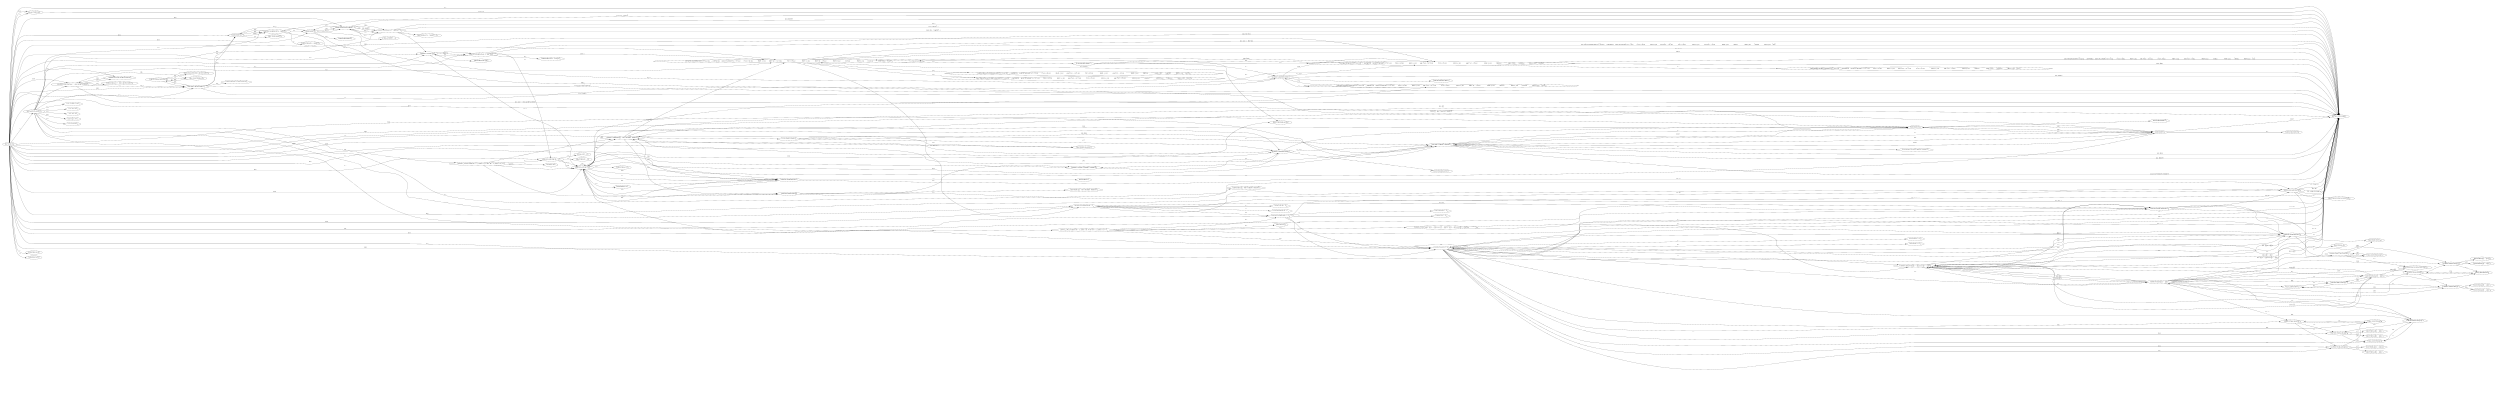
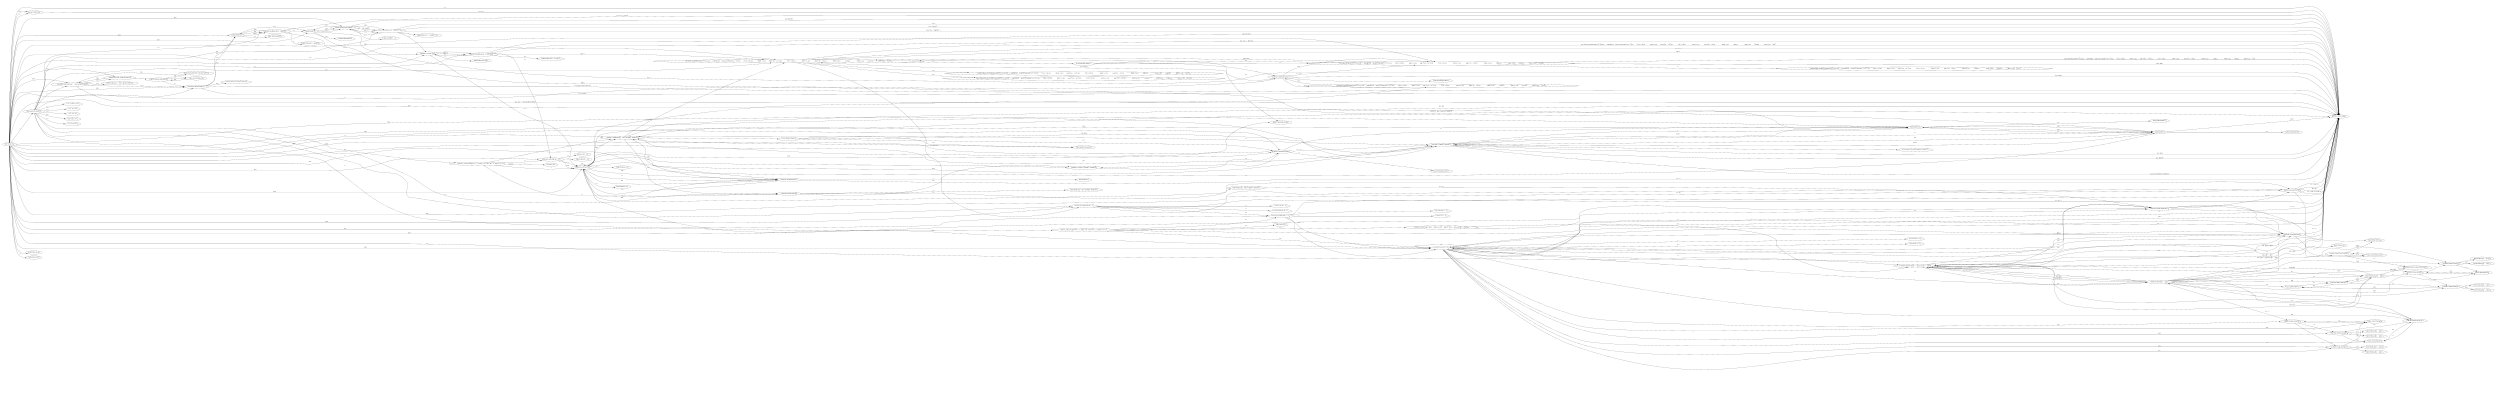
  digraph {
    fontname="Comic Neue"
    rankdir=LR
    node [fontname="Comic Neue"]
    edge [fontname="Comic Neue"]
    n1 [label=<(METHOD,main)<SUB>1</SUB>>]
    n2 [label=<(PARAM,String[] args)<SUB>1</SUB>>]
    n3 [label=<(BLOCK,&lt;empty&gt;,&lt;empty&gt;)<SUB>1</SUB>>]
    n4 [label=<(&lt;operator&gt;.assignment,ANY r = new Scanner(System.in))<SUB>2</SUB>>]
    n5 [label=<(&lt;operator&gt;.alloc,new Scanner(System.in))<SUB>2</SUB>>]
    n6 [label=<(&lt;init&gt;,new Scanner(System.in))<SUB>2</SUB>>]
    n7 [label=<(nextInt,nextInt())<SUB>3</SUB>>]
    n8 [label=<(&lt;operator&gt;.subtraction,r.nextInt() - 1)<SUB>4</SUB>>]
    n9 [label=<(nextInt,nextInt())<SUB>4</SUB>>]
    n10 [label=<(&lt;operator&gt;.alloc,new T[N])>]
    n11 [label=<(&lt;operator&gt;.assignment,int i = 0)<SUB>7</SUB>>]
    n12 [label=<(&lt;operator&gt;.lessThan,i &lt; N)<SUB>7</SUB>>]
    n13 [label=<(&lt;operator&gt;.postIncrement,i++)<SUB>7</SUB>>]
    n14 [label=<(&lt;operator&gt;.assignment,a[i] = new T(r.nextInt(), r.nextInt()))<SUB>8</SUB>>]
    n15 [label=<(&lt;operator&gt;.assignment,&lt;empty&gt;)>]
    n16 [label=<(&lt;init&gt;,new T(r.nextInt(), r.nextInt()))<SUB>8</SUB>>]
    n17 [label=<(nextInt,nextInt())<SUB>8</SUB>>]
    n18 [label=<(nextInt,nextInt())<SUB>8</SUB>>]
    n19 [label=<(IDENTIFIER,$obj1,&lt;empty&gt;)>]
    n20 [label=<(sort,sort(a, new Comparator&lt;T&gt;() {\012\012    @Override\012    public int compare(T x, T y) {\012        if (x.p &gt; y.p)\012            return -1;\012        else if (x.p == y.p) {\012            if (x.t &lt; y.t)\012                return -1;\012            else if (x.t == y.t)\012                return 0;\012            else\012                return 1;\012        } else\012            return 1;\012    }\012}))<SUB>10</SUB>>]
    n21 [label=<(&lt;operator&gt;.assignment,&lt;empty&gt;)>]
    n22 [label=<(&lt;init&gt;,new Comparator&lt;T&gt;() {\012\012    @Override\012    public int compare(T x, T y) {\012        if (x.p &gt; y.p)\012            return -1;\012        else if (x.p == y.p) {\012            if (x.t &lt; y.t)\012                return -1;\012            else if (x.t == y.t)\012                return 0;\012            else\012                return 1;\012        } else\012            return 1;\012    }\012})<SUB>10</SUB>>]
    n23 [label=<(IDENTIFIER,$obj2,&lt;empty&gt;)>]
    n24 [label=<(&lt;operator&gt;.assignment,int ret = 0)<SUB>23</SUB>>]
    n25 [label=<(&lt;operator&gt;.assignment,int i = 0)<SUB>24</SUB>>]
    n26 [label=<(&lt;operator&gt;.lessThan,i &lt; N)<SUB>24</SUB>>]
    n27 [label=<(&lt;operator&gt;.postIncrement,i++)<SUB>24</SUB>>]
    n28 [label=<(&lt;operator&gt;.postIncrement,ret++)<SUB>25</SUB>>]
    n29 [label=<(println,System.out.println(ret))<SUB>27</SUB>>]
    n30 [label=<(MODIFIER,PUBLIC)>]
    n31 [label=<(MODIFIER,STATIC)>]
    n32 [label=<(METHOD_RETURN,void)<SUB>1</SUB>>]
    n33 [label=<(LOCAL,Scanner r: ANY)<SUB>2</SUB>>]
    n34 [label=<(LOCAL,int N: int)<SUB>3</SUB>>]
    n35 [label=<(&lt;operator&gt;.assignment,int N = nextInt())<SUB>3</SUB>>]
    n36 [label=<(LOCAL,int K: int)<SUB>4</SUB>>]
    n37 [label=<(&lt;operator&gt;.assignment,int K = r.nextInt() - 1)<SUB>4</SUB>>]
    n38 [label=<(LOCAL,T[] a: ANY)<SUB>6</SUB>>]
    n39 [label=<(&lt;operator&gt;.assignment,ANY a = new T[N])<SUB>6</SUB>>]
    n40 [label=<(CONTROL_STRUCTURE,for (int i = 0; Some(i &lt; N); i++),for (int i = 0; Some(i &lt; N); i++))<SUB>7</SUB>>]
    n41 [label=<(LOCAL,int ret: int)<SUB>23</SUB>>]
    n42 [label=<(CONTROL_STRUCTURE,for (int i = 0; Some(i &lt; N); i++),for (int i = 0; Some(i &lt; N); i++))<SUB>24</SUB>>]
    n43 [label=<(IDENTIFIER,r,ANY r = new Scanner(System.in))<SUB>2</SUB>>]
    n44 [label=<(FIELD_IDENTIFIER,in,in)<SUB>2</SUB>>]
    n45 [label=<(IDENTIFIER,r,new Scanner(System.in))<SUB>2</SUB>>]
    n46 [label=<(&lt;operator&gt;.fieldAccess,System.in)<SUB>2</SUB>>]
    n47 [label=<(IDENTIFIER,r,nextInt())<SUB>3</SUB>>]
    n48 [label=<(LITERAL,1,r.nextInt() - 1)<SUB>4</SUB>>]
    n49 [label=<(IDENTIFIER,r,nextInt())<SUB>4</SUB>>]
    n50 [label=<(IDENTIFIER,N,new T[N])<SUB>6</SUB>>]
    n51 [label=<(IDENTIFIER,i,int i = 0)<SUB>7</SUB>>]
    n52 [label=<(LITERAL,0,int i = 0)<SUB>7</SUB>>]
    n53 [label=<(IDENTIFIER,i,i &lt; N)<SUB>7</SUB>>]
    n54 [label=<(IDENTIFIER,N,i &lt; N)<SUB>7</SUB>>]
    n55 [label=<(&lt;operator&gt;.indexAccess,a[i])<SUB>8</SUB>>]
    n56 [label=<(&lt;operator&gt;.alloc,new T(r.nextInt(), r.nextInt()))<SUB>8</SUB>>]
    n57 [label=<(&lt;operator&gt;.alloc,new Comparator&lt;T&gt;() {\012\012    @Override\012    public int compare(T x, T y) {\012        if (x.p &gt; y.p)\012            return -1;\012        else if (x.p == y.p) {\012            if (x.t &lt; y.t)\012                return -1;\012            else if (x.t == y.t)\012                return 0;\012            else\012                return 1;\012        } else\012            return 1;\012    }\012})<SUB>10</SUB>>]
    n58 [label=<(IDENTIFIER,i,i++)<SUB>7</SUB>>]
    n59 [label=<(BLOCK,&lt;empty&gt;,&lt;empty&gt;)<SUB>8</SUB>>]
    n60 [label=<(IDENTIFIER,$obj1,&lt;empty&gt;)>]
    n61 [label=<(IDENTIFIER,$obj1,new T(r.nextInt(), r.nextInt()))>]
    n62 [label=<(IDENTIFIER,r,nextInt())<SUB>8</SUB>>]
    n63 [label=<(IDENTIFIER,r,nextInt())<SUB>8</SUB>>]
    n64 [label=<(IDENTIFIER,Arrays,sort(a, new Comparator&lt;T&gt;() {\012\012    @Override\012    public int compare(T x, T y) {\012        if (x.p &gt; y.p)\012            return -1;\012        else if (x.p == y.p) {\012            if (x.t &lt; y.t)\012                return -1;\012            else if (x.t == y.t)\012                return 0;\012            else\012                return 1;\012        } else\012            return 1;\012    }\012}))<SUB>10</SUB>>]
    n65 [label=<(IDENTIFIER,a,sort(a, new Comparator&lt;T&gt;() {\012\012    @Override\012    public int compare(T x, T y) {\012        if (x.p &gt; y.p)\012            return -1;\012        else if (x.p == y.p) {\012            if (x.t &lt; y.t)\012                return -1;\012            else if (x.t == y.t)\012                return 0;\012            else\012                return 1;\012        } else\012            return 1;\012    }\012}))<SUB>10</SUB>>]
    n66 [label=<(BLOCK,&lt;empty&gt;,&lt;empty&gt;)<SUB>10</SUB>>]
    n67 [label=<(IDENTIFIER,$obj2,&lt;empty&gt;)>]
    n68 [label=<(IDENTIFIER,$obj2,new Comparator&lt;T&gt;() {\012\012    @Override\012    public int compare(T x, T y) {\012        if (x.p &gt; y.p)\012            return -1;\012        else if (x.p == y.p) {\012            if (x.t &lt; y.t)\012                return -1;\012            else if (x.t == y.t)\012                return 0;\012            else\012                return 1;\012        } else\012            return 1;\012    }\012})>]
    n69 [label=<(IDENTIFIER,ret,int ret = 0)<SUB>23</SUB>>]
    n70 [label=<(LITERAL,0,int ret = 0)<SUB>23</SUB>>]
    n71 [label=<(IDENTIFIER,i,int i = 0)<SUB>24</SUB>>]
    n72 [label=<(LITERAL,0,int i = 0)<SUB>24</SUB>>]
    n73 [label=<(IDENTIFIER,i,i &lt; N)<SUB>24</SUB>>]
    n74 [label=<(IDENTIFIER,N,i &lt; N)<SUB>24</SUB>>]
    n75 [label=<(&lt;operator&gt;.logicalAnd,a[i].p == a[K].p &amp;&amp; a[i].t == a[K].t)<SUB>25</SUB>>]
    n76 [label=<(&lt;operator&gt;.equals,a[i].p == a[K].p)<SUB>25</SUB>>]
    n77 [label=<(&lt;operator&gt;.fieldAccess,a[i].p)<SUB>25</SUB>>]
    n78 [label=<(&lt;operator&gt;.indexAccess,a[i])<SUB>25</SUB>>]
    n79 [label=<(FIELD_IDENTIFIER,p,p)<SUB>25</SUB>>]
    n80 [label=<(&lt;operator&gt;.fieldAccess,a[K].p)<SUB>25</SUB>>]
    n81 [label=<(&lt;operator&gt;.indexAccess,a[K])<SUB>25</SUB>>]
    n82 [label=<(FIELD_IDENTIFIER,p,p)<SUB>25</SUB>>]
    n83 [label=<(FIELD_IDENTIFIER,out,out)<SUB>27</SUB>>]
    n84 [label=<(IDENTIFIER,i,i++)<SUB>24</SUB>>]
    n85 [label=<(IDENTIFIER,ret,ret++)<SUB>25</SUB>>]
    n86 [label=<(&lt;operator&gt;.fieldAccess,System.out)<SUB>27</SUB>>]
-   n87 [label=<(IDENTIFIER,ret,System.out.println(ret))<SUB>27</SUB>>]
    n88 [label=<(IDENTIFIER,N,int N = nextInt())<SUB>3</SUB>>]
    n89 [label=<(IDENTIFIER,K,int K = r.nextInt() - 1)<SUB>4</SUB>>]
    n90 [label=<(IDENTIFIER,a,ANY a = new T[N])<SUB>6</SUB>>]
    n91 [label=<(LOCAL,int i: int)<SUB>7</SUB>>]
    n92 [label=<(LOCAL,int i: int)<SUB>24</SUB>>]
    n93 [label=<(CONTROL_STRUCTURE,if (a[i].p == a[K].p &amp;&amp; a[i].t == a[K].t),if (a[i].p == a[K].p &amp;&amp; a[i].t == a[K].t))<SUB>25</SUB>>]
    n94 [label=<(IDENTIFIER,System,new Scanner(System.in))<SUB>2</SUB>>]
    n95 [label=<(IDENTIFIER,a,a[i] = new T(r.nextInt(), r.nextInt()))<SUB>8</SUB>>]
    n96 [label=<(IDENTIFIER,i,a[i] = new T(r.nextInt(), r.nextInt()))<SUB>8</SUB>>]
    n97 [label=<(&lt;operator&gt;.equals,a[i].t == a[K].t)<SUB>25</SUB>>]
    n98 [label=<(&lt;operator&gt;.fieldAccess,a[i].t)<SUB>25</SUB>>]
    n99 [label=<(&lt;operator&gt;.indexAccess,a[i])<SUB>25</SUB>>]
    n100 [label=<(FIELD_IDENTIFIER,t,t)<SUB>25</SUB>>]
    n101 [label=<(&lt;operator&gt;.fieldAccess,a[K].t)<SUB>25</SUB>>]
    n102 [label=<(&lt;operator&gt;.indexAccess,a[K])<SUB>25</SUB>>]
    n103 [label=<(FIELD_IDENTIFIER,t,t)<SUB>25</SUB>>]
    n104 [label=<(IDENTIFIER,a,a[i].p == a[K].p)<SUB>25</SUB>>]
    n105 [label=<(IDENTIFIER,i,a[i].p == a[K].p)<SUB>25</SUB>>]
    n106 [label=<(IDENTIFIER,a,a[i].p == a[K].p)<SUB>25</SUB>>]
    n107 [label=<(IDENTIFIER,K,a[i].p == a[K].p)<SUB>25</SUB>>]
    n108 [label=<(IDENTIFIER,System,System.out.println(ret))<SUB>27</SUB>>]
    n109 [label=<(IDENTIFIER,a,a[i].t == a[K].t)<SUB>25</SUB>>]
    n110 [label=<(IDENTIFIER,i,a[i].t == a[K].t)<SUB>25</SUB>>]
    n111 [label=<(IDENTIFIER,a,a[i].t == a[K].t)<SUB>25</SUB>>]
    n112 [label=<(IDENTIFIER,K,a[i].t == a[K].t)<SUB>25</SUB>>]
    n1 -> n2 [label="AST: "]
    n1 -> n2 [label="DDG: "]
    n1 -> n3 [label="AST: "]
    n1 -> n4 [label="DDG: "]
    n1 -> n5 [label="CFG: "]
    n1 -> n6 [label="DDG: "]
    n1 -> n7 [label="DDG: "]
    n1 -> n8 [label="DDG: "]
    n1 -> n9 [label="DDG: "]
    n1 -> n10 [label="DDG: "]
    n1 -> n11 [label="DDG: "]
    n1 -> n12 [label="DDG: "]
    n1 -> n13 [label="DDG: "]
    n1 -> n14 [label="DDG: "]
    n1 -> n15 [label="DDG: "]
    n1 -> n16 [label="DDG: "]
    n1 -> n17 [label="DDG: "]
    n1 -> n18 [label="DDG: "]
    n1 -> n19 [label="DDG: "]
    n1 -> n20 [label="DDG: "]
    n1 -> n21 [label="DDG: "]
    n1 -> n22 [label="DDG: "]
    n1 -> n23 [label="DDG: "]
    n1 -> n24 [label="DDG: "]
    n1 -> n25 [label="DDG: "]
    n1 -> n26 [label="DDG: "]
    n1 -> n27 [label="DDG: "]
    n1 -> n28 [label="DDG: "]
    n1 -> n29 [label="DDG: "]
    n1 -> n30 [label="AST: "]
    n1 -> n31 [label="AST: "]
    n1 -> n32 [label="AST: "]
    n2 -> n32 [label="DDG: args"]
    n3 -> n4 [label="AST: "]
    n3 -> n6 [label="AST: "]
    n3 -> n20 [label="AST: "]
    n3 -> n24 [label="AST: "]
    n3 -> n29 [label="AST: "]
    n3 -> n33 [label="AST: "]
    n3 -> n34 [label="AST: "]
    n3 -> n35 [label="AST: "]
    n3 -> n36 [label="AST: "]
    n3 -> n37 [label="AST: "]
    n3 -> n38 [label="AST: "]
    n3 -> n39 [label="AST: "]
    n3 -> n40 [label="AST: "]
    n3 -> n41 [label="AST: "]
    n3 -> n42 [label="AST: "]
    n4 -> n5 [label="AST: "]
    n4 -> n6 [label="DDG: r"]
    n4 -> n32 [label="DDG: ANY r = new Scanner(System.in)"]
    n4 -> n43 [label="AST: "]
    n4 -> n44 [label="CFG: "]
    n5 -> n4 [label="CFG: "]
    n6 -> n7 [label="CFG: "]
    n6 -> n7 [label="DDG: r"]
    n6 -> n32 [label="DDG: System.in"]
    n6 -> n32 [label="DDG: new Scanner(System.in)"]
    n6 -> n45 [label="AST: "]
-   n6 -> n46 [label="AST: "]
+   n5 -> n46 [label="AST: "]
    n7 -> n9 [label="DDG: r"]
    n7 -> n35 [label="CFG: "]
    n7 -> n35 [label="DDG: r"]
    n7 -> n47 [label="AST: "]
    n8 -> n9 [label="AST: "]
    n8 -> n32 [label="DDG: nextInt()"]
    n8 -> n37 [label="CFG: "]
    n8 -> n37 [label="DDG: nextInt()"]
    n8 -> n37 [label="DDG: 1"]
    n8 -> n48 [label="AST: "]
    n9 -> n8 [label="CFG: "]
    n9 -> n8 [label="DDG: r"]
    n9 -> n17 [label="DDG: r"]
    n9 -> n32 [label="DDG: r"]
    n9 -> n49 [label="AST: "]
    n10 -> n12 [label="DDG: N"]
    n10 -> n39 [label="CFG: "]
    n10 -> n39 [label="DDG: N"]
    n10 -> n50 [label="AST: "]
    n11 -> n12 [label="CFG: "]
    n11 -> n12 [label="DDG: i"]
    n11 -> n51 [label="AST: "]
    n11 -> n52 [label="AST: "]
    n12 -> n12 [label="CDG: "]
    n12 -> n13 [label="DDG: i"]
    n12 -> n13 [label="CDG: "]
    n12 -> n14 [label="CDG: "]
    n12 -> n15 [label="CDG: "]
    n12 -> n16 [label="CDG: "]
    n12 -> n17 [label="CDG: "]
    n12 -> n18 [label="CDG: "]
    n12 -> n26 [label="DDG: N"]
    n12 -> n53 [label="AST: "]
    n12 -> n54 [label="AST: "]
    n12 -> n55 [label="CFG: "]
    n12 -> n55 [label="CDG: "]
    n12 -> n56 [label="CDG: "]
    n12 -> n57 [label="CFG: "]
    n13 -> n12 [label="CFG: "]
    n13 -> n12 [label="DDG: i"]
    n13 -> n32 [label="DDG: i++"]
    n13 -> n58 [label="AST: "]
    n14 -> n13 [label="CFG: "]
    n14 -> n20 [label="DDG: a[i]"]
    n14 -> n32 [label="DDG: a[i]"]
    n14 -> n32 [label="DDG: a[i] = new T(r.nextInt(), r.nextInt())"]
    n14 -> n55 [label="AST: "]
    n14 -> n59 [label="AST: "]
    n15 -> n14 [label="DDG: &lt;empty&gt;"]
    n15 -> n16 [label="DDG: $obj1"]
    n15 -> n17 [label="CFG: "]
    n15 -> n56 [label="AST: "]
    n15 -> n60 [label="AST: "]
    n16 -> n14 [label="CFG: "]
    n16 -> n14 [label="DDG: $obj1"]
    n16 -> n17 [label="AST: "]
    n16 -> n18 [label="AST: "]
    n16 -> n32 [label="DDG: $obj1"]
    n16 -> n32 [label="DDG: nextInt()"]
    n16 -> n32 [label="DDG: new T(r.nextInt(), r.nextInt())"]
    n16 -> n61 [label="AST: "]
    n17 -> n16 [label="DDG: r"]
    n17 -> n18 [label="CFG: "]
    n17 -> n18 [label="DDG: r"]
    n17 -> n62 [label="AST: "]
    n18 -> n16 [label="CFG: "]
    n18 -> n16 [label="DDG: r"]
    n18 -> n17 [label="DDG: r"]
    n18 -> n32 [label="DDG: r"]
    n18 -> n63 [label="AST: "]
    n20 -> n24 [label="CFG: "]
    n20 -> n32 [label="DDG: a"]
    n20 -> n32 [label="DDG: sort(a, new Comparator&lt;T&gt;() {\012\012    @Override\012    public int compare(T x, T y) {\012        if (x.p &gt; y.p)\012            return -1;\012        else if (x.p == y.p) {\012            if (x.t &lt; y.t)\012                return -1;\012            else if (x.t == y.t)\012                return 0;\012            else\012                return 1;\012        } else\012            return 1;\012    }\012})"]
    n20 -> n32 [label="DDG: Arrays"]
    n20 -> n64 [label="AST: "]
    n20 -> n65 [label="AST: "]
    n20 -> n66 [label="AST: "]
    n21 -> n20 [label="DDG: &lt;empty&gt;"]
    n21 -> n22 [label="CFG: "]
    n21 -> n22 [label="DDG: $obj2"]
    n21 -> n32 [label="DDG: &lt;empty&gt;"]
    n21 -> n57 [label="AST: "]
    n21 -> n67 [label="AST: "]
    n22 -> n20 [label="CFG: "]
    n22 -> n20 [label="DDG: $obj2"]
    n22 -> n32 [label="DDG: $obj2"]
    n22 -> n32 [label="DDG: new Comparator&lt;T&gt;() {\012\012    @Override\012    public int compare(T x, T y) {\012        if (x.p &gt; y.p)\012            return -1;\012        else if (x.p == y.p) {\012            if (x.t &lt; y.t)\012                return -1;\012            else if (x.t == y.t)\012                return 0;\012            else\012                return 1;\012        } else\012            return 1;\012    }\012}"]
    n22 -> n68 [label="AST: "]
    n24 -> n25 [label="CFG: "]
-   n24 -> n28 [label="DDG: ret"]
+   n95 -> n28 [label="DDG: ret"]
    n24 -> n29 [label="DDG: ret"]
    n24 -> n32 [label="DDG: int ret = 0"]
    n24 -> n69 [label="AST: "]
    n24 -> n70 [label="AST: "]
    n25 -> n26 [label="CFG: "]
    n25 -> n26 [label="DDG: i"]
    n25 -> n32 [label="DDG: int i = 0"]
    n25 -> n71 [label="AST: "]
    n25 -> n72 [label="AST: "]
    n26 -> n26 [label="CDG: "]
    n26 -> n27 [label="DDG: i"]
    n26 -> n27 [label="CDG: "]
    n26 -> n32 [label="DDG: i"]
    n26 -> n32 [label="DDG: N"]
    n26 -> n32 [label="DDG: i &lt; N"]
    n26 -> n73 [label="AST: "]
    n26 -> n74 [label="AST: "]
    n26 -> n75 [label="CDG: "]
    n26 -> n76 [label="CDG: "]
    n26 -> n77 [label="CDG: "]
    n26 -> n78 [label="CFG: "]
    n26 -> n78 [label="CDG: "]
    n26 -> n79 [label="CDG: "]
    n26 -> n80 [label="CDG: "]
    n26 -> n81 [label="CDG: "]
    n26 -> n82 [label="CDG: "]
    n26 -> n83 [label="CFG: "]
    n27 -> n26 [label="CFG: "]
    n27 -> n26 [label="DDG: i"]
    n27 -> n32 [label="DDG: i++"]
    n27 -> n84 [label="AST: "]
    n28 -> n27 [label="CFG: "]
    n28 -> n29 [label="DDG: ret"]
    n28 -> n32 [label="DDG: ret++"]
    n28 -> n85 [label="AST: "]
    n29 -> n32 [label="CFG: "]
    n29 -> n32 [label="DDG: System.out"]
    n29 -> n32 [label="DDG: ret"]
    n29 -> n32 [label="DDG: System.out.println(ret)"]
    n29 -> n86 [label="AST: "]
-   n29 -> n87 [label="AST: "]
    n35 -> n7 [label="AST: "]
    n35 -> n9 [label="CFG: "]
    n35 -> n10 [label="DDG: N"]
    n35 -> n32 [label="DDG: int N = nextInt()"]
    n35 -> n88 [label="AST: "]
    n37 -> n8 [label="AST: "]
    n37 -> n10 [label="CFG: "]
    n37 -> n32 [label="DDG: K"]
    n37 -> n32 [label="DDG: r.nextInt() - 1"]
    n37 -> n32 [label="DDG: int K = r.nextInt() - 1"]
    n37 -> n89 [label="AST: "]
    n39 -> n10 [label="AST: "]
    n39 -> n11 [label="CFG: "]
    n39 -> n20 [label="DDG: a"]
    n39 -> n32 [label="DDG: new T[N]"]
    n39 -> n32 [label="DDG: ANY a = new T[N]"]
    n39 -> n90 [label="AST: "]
    n40 -> n11 [label="AST: "]
    n40 -> n12 [label="AST: "]
    n40 -> n13 [label="AST: "]
    n40 -> n14 [label="AST: "]
    n40 -> n91 [label="AST: "]
    n42 -> n25 [label="AST: "]
    n42 -> n26 [label="AST: "]
    n42 -> n27 [label="AST: "]
    n42 -> n92 [label="AST: "]
    n42 -> n93 [label="AST: "]
    n44 -> n46 [label="CFG: "]
    n46 -> n6 [label="CFG: "]
    n46 -> n44 [label="AST: "]
    n46 -> n94 [label="AST: "]
    n55 -> n56 [label="CFG: "]
    n55 -> n95 [label="AST: "]
    n55 -> n96 [label="AST: "]
    n56 -> n15 [label="CFG: "]
    n57 -> n21 [label="CFG: "]
    n59 -> n15 [label="AST: "]
    n59 -> n16 [label="AST: "]
    n59 -> n19 [label="AST: "]
    n66 -> n21 [label="AST: "]
    n66 -> n22 [label="AST: "]
    n66 -> n23 [label="AST: "]
    n75 -> n27 [label="CFG: "]
    n75 -> n28 [label="CFG: "]
    n75 -> n28 [label="CDG: "]
    n75 -> n32 [label="DDG: a[i].p == a[K].p"]
    n75 -> n32 [label="DDG: a[i].t == a[K].t"]
    n75 -> n32 [label="DDG: a[i].p == a[K].p &amp;&amp; a[i].t == a[K].t"]
    n75 -> n76 [label="AST: "]
    n75 -> n97 [label="AST: "]
    n76 -> n32 [label="DDG: a[K].p"]
    n76 -> n75 [label="CFG: "]
    n76 -> n75 [label="DDG: a[i].p"]
    n76 -> n75 [label="DDG: a[K].p"]
    n76 -> n77 [label="DDG: ret"]
    n76 -> n80 [label="AST: "]
    n76 -> n97 [label="CDG: "]
    n76 -> n98 [label="CDG: "]
    n76 -> n99 [label="CFG: "]
    n76 -> n99 [label="CDG: "]
    n76 -> n100 [label="CDG: "]
    n76 -> n101 [label="CDG: "]
    n76 -> n102 [label="CDG: "]
    n76 -> n103 [label="CDG: "]
    n77 -> n78 [label="AST: "]
    n77 -> n79 [label="AST: "]
    n77 -> n81 [label="CFG: "]
    n78 -> n79 [label="CFG: "]
    n78 -> n104 [label="AST: "]
    n78 -> n105 [label="AST: "]
    n79 -> n77 [label="CFG: "]
    n80 -> n76 [label="CFG: "]
    n80 -> n81 [label="AST: "]
    n80 -> n82 [label="AST: "]
    n81 -> n82 [label="CFG: "]
    n81 -> n106 [label="AST: "]
    n81 -> n107 [label="AST: "]
    n82 -> n80 [label="CFG: "]
    n83 -> n86 [label="CFG: "]
    n86 -> n83 [label="AST: "]
    n86 -> n85 [label="CFG: "]
    n86 -> n108 [label="AST: "]
    n93 -> n28 [label="AST: "]
    n93 -> n75 [label="AST: "]
    n97 -> n75 [label="CFG: "]
    n97 -> n75 [label="DDG: a[i].t"]
    n97 -> n75 [label="DDG: a[K].t"]
    n97 -> n98 [label="AST: "]
    n97 -> n101 [label="AST: "]
    n97 -> n108 [label="DDG: a[K].t"]
    n98 -> n99 [label="AST: "]
    n98 -> n100 [label="AST: "]
    n98 -> n102 [label="CFG: "]
    n99 -> n100 [label="CFG: "]
    n99 -> n109 [label="AST: "]
    n99 -> n110 [label="AST: "]
    n100 -> n98 [label="CFG: "]
    n101 -> n97 [label="CFG: "]
    n101 -> n102 [label="AST: "]
    n101 -> n103 [label="AST: "]
    n102 -> n103 [label="CFG: "]
    n102 -> n111 [label="AST: "]
    n102 -> n112 [label="AST: "]
    n103 -> n101 [label="CFG: "]
  }
